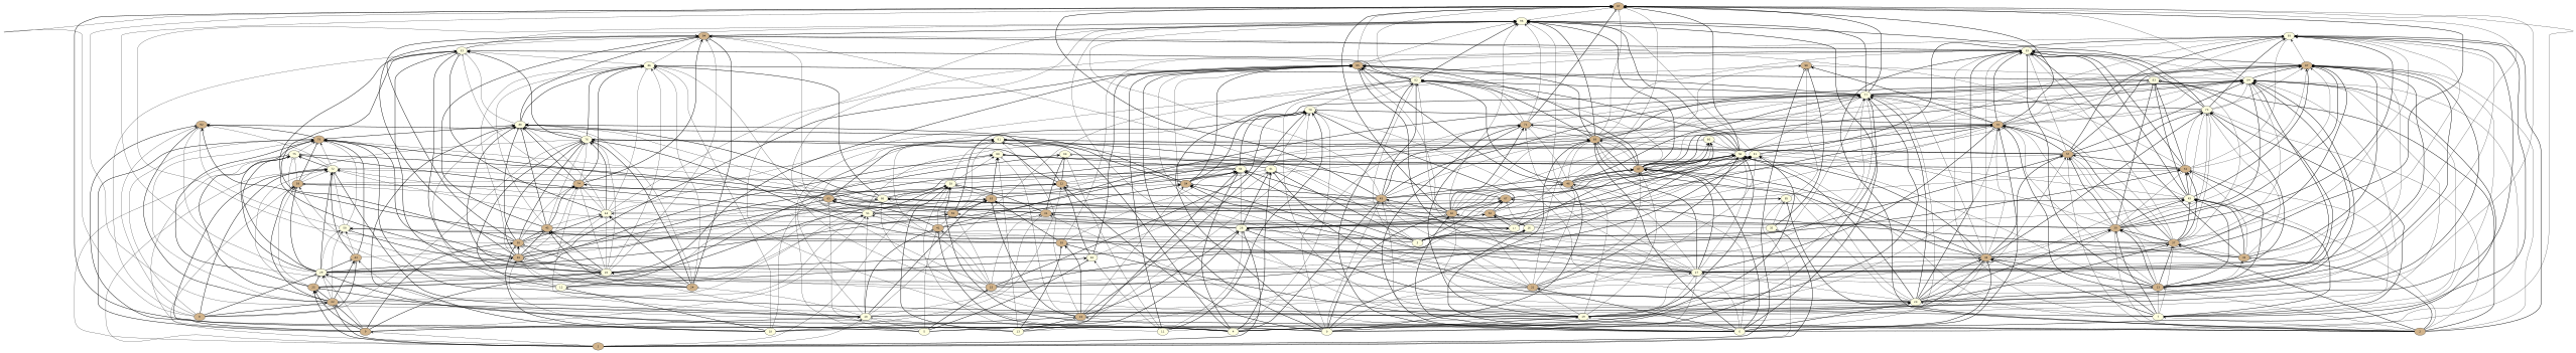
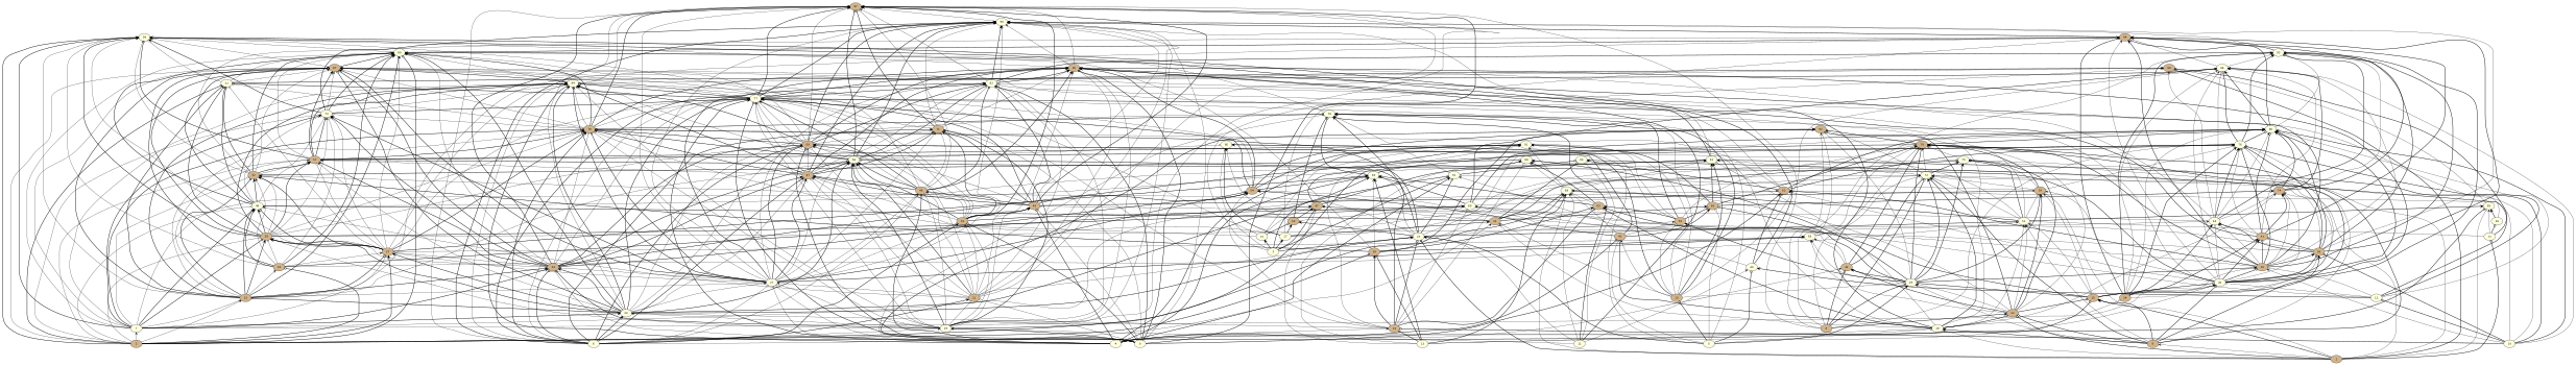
  digraph {
    fontname="Source Code Pro"
    rankdir=BT
    node [fillcolor=lightyellow fontname="Source Code Pro" style=filled]
    edge [arrowhead=odot fontname="Source Code Pro" style=bold]
    0
    19
    21 [fillcolor=tan]
    27
    32 [fillcolor=tan]
    45 [fillcolor=tan]
    46 [fillcolor=tan]
    62 [fillcolor=tan]
    69 [fillcolor=tan]
    71 [fillcolor=tan]
    77
    82
    95 [fillcolor=tan]
    96
    97 [fillcolor=tan]
    47 [fillcolor=tan]
    39 [fillcolor=tan]
    34 [fillcolor=tan]
    84
    20
    70 [fillcolor=tan]
    79 [fillcolor=tan]
    56
    75
    49
    37 [fillcolor=tan]
    73
    87 [fillcolor=tan]
    54 [fillcolor=tan]
    58
    60
    59 [fillcolor=tan]
    99
    57 [fillcolor=tan]
    76
    80
    90
    89
    83
    93
    52 [fillcolor=tan]
    44
    98 [fillcolor=tan]
    28
    61
    23 [fillcolor=tan]
    78
    92 [fillcolor=tan]
    66
    81
    64
    91
    72
    86
    94 [fillcolor=tan]
    1 [fillcolor=tan]
    9 [fillcolor=tan]
    18
    22 [fillcolor=tan]
    25 [fillcolor=tan]
    35
    68
    85
    29
    26
    36 [fillcolor=tan]
    51
    41 [fillcolor=tan]
    31 [fillcolor=tan]
    63 [fillcolor=tan]
    24 [fillcolor=tan]
    74 [fillcolor=tan]
    42 [fillcolor=tan]
    55 [fillcolor=tan]
    53 [fillcolor=tan]
+   48
    88
    65 [fillcolor=tan]
    30 [fillcolor=tan]
    43 [fillcolor=tan]
    67 [fillcolor=tan]
    2 [fillcolor=tan]
    7
    33 [fillcolor=tan]
    38 [fillcolor=tan]
    3
    16
    17
    4
    14 [fillcolor=tan]
    5
    15 [fillcolor=tan]
    40
    6
    8 [fillcolor=tan]
    10
    12
    11
    13
    0 -> 19
    0 -> 21 [style=solid]
    0 -> 27 [style=solid]
    0 -> 32
    0 -> 45 [style=solid]
    0 -> 46
    0 -> 62 [arrowhead=vee]
    0 -> 69
    0 -> 71 [arrowhead=vee style=solid]
    0 -> 77
    0 -> 82
    0 -> 95
    0 -> 96 [style=solid]
    0 -> 97 [arrowhead=vee]
    19 -> 21 [style=solid]
    19 -> 27 [style=solid]
    19 -> 32 [style=solid]
    19 -> 45 [arrowhead=vee style=solid]
    19 -> 46 [style=solid]
    19 -> 71
    19 -> 77 [style=solid]
    19 -> 82 [style=solid]
    19 -> 95 [style=solid]
    19 -> 96 [style=solid]
    19 -> 97 [style=solid]
    19 -> 47 [style=solid]
    19 -> 39 [style=solid]
    19 -> 34
    19 -> 84 [arrowhead=vee style=solid]
    19 -> 20 [style=solid]
    19 -> 70 [style=solid]
    19 -> 79
    19 -> 56 [arrowhead=vee]
    21 -> 27 [arrowhead=vee style=solid]
    21 -> 32 [arrowhead=vee style=solid]
    21 -> 45 [style=solid]
    21 -> 46 [style=solid]
    21 -> 69 [style=solid]
    21 -> 77 [arrowhead=vee style=solid]
    21 -> 82 [style=solid]
    21 -> 95 [style=solid]
    21 -> 96 [arrowhead=vee style=solid]
    21 -> 97 [arrowhead=vee style=solid]
    21 -> 47 [arrowhead=vee style=solid]
    21 -> 56 [arrowhead=vee]
    21 -> 75 [style=solid]
    21 -> 49 [arrowhead=vee style=solid]
    27 -> 32 [style=solid]
    27 -> 45 [style=solid]
    27 -> 46 [arrowhead=vee style=solid]
    27 -> 69
    27 -> 71 [arrowhead=vee style=solid]
    27 -> 82 [arrowhead=vee style=solid]
    27 -> 95
    27 -> 96 [arrowhead=vee style=solid]
    27 -> 97 [arrowhead=vee style=solid]
    27 -> 47 [arrowhead=vee]
    27 -> 34 [arrowhead=vee style=solid]
    27 -> 84
    27 -> 70
    27 -> 56 [style=solid]
    27 -> 37 [style=solid]
    27 -> 73 [arrowhead=vee]
    27 -> 87 [arrowhead=vee]
    27 -> 54 [arrowhead=vee]
    27 -> 58
    32 -> 45 [arrowhead=vee]
    32 -> 46 [arrowhead=vee style=solid]
    32 -> 69 [style=solid]
    32 -> 71 [arrowhead=vee]
    32 -> 77 [style=solid]
    32 -> 95 [arrowhead=vee style=solid]
    32 -> 96 [arrowhead=vee style=solid]
    32 -> 97 [arrowhead=vee]
    32 -> 47 [arrowhead=vee style=solid]
    32 -> 56 [arrowhead=vee]
    32 -> 87 [style=solid]
    32 -> 60
    45 -> 46
    45 -> 69 [arrowhead=vee style=solid]
    45 -> 71
    45 -> 77
    45 -> 82
    45 -> 96 [style=solid]
    45 -> 97 [arrowhead=vee]
    45 -> 47
    45 -> 54
    45 -> 59
    46 -> 69 [style=solid]
    46 -> 71 [style=solid]
    46 -> 77
    46 -> 82
    46 -> 95 [arrowhead=vee]
    46 -> 97 [style=solid]
    46 -> 47 [arrowhead=vee]
    46 -> 56 [arrowhead=vee]
    46 -> 99 [arrowhead=vee style=solid]
    62 -> 70 [style=solid]
    62 -> 87 [arrowhead=vee style=solid]
    62 -> 76 [arrowhead=vee]
    62 -> 80 [arrowhead=vee]
    62 -> 90
    69 -> 71 [style=solid]
    69 -> 77 [style=solid]
    69 -> 82
    69 -> 95 [arrowhead=vee]
    69 -> 96
    69 -> 97 [style=solid]
    69 -> 84 [arrowhead=vee]
    69 -> 70
    69 -> 89 [style=solid]
    71 -> 77 [arrowhead=vee style=solid]
    71 -> 82 [style=solid]
    71 -> 95 [arrowhead=vee style=solid]
    71 -> 96 [arrowhead=vee style=solid]
    71 -> 97
    77 -> 82 [arrowhead=vee]
    77 -> 95 [arrowhead=vee]
    77 -> 96
    77 -> 97 [arrowhead=vee]
    77 -> 84
    77 -> 87 [style=solid]
    77 -> 83
    82 -> 95 [arrowhead=vee]
    82 -> 96 [arrowhead=vee]
    82 -> 97 [arrowhead=vee style=solid]
    82 -> 93 [arrowhead=vee]
    95 -> 96 [arrowhead=vee style=solid]
    95 -> 97 [style=solid]
    95 -> 99 [style=solid]
    96 -> 97 [style=solid]
    47 -> 69 [arrowhead=vee style=solid]
    47 -> 71
    47 -> 77 [arrowhead=vee style=solid]
    47 -> 82 [style=solid]
    47 -> 95
    47 -> 96 [arrowhead=vee]
    47 -> 84 [arrowhead=vee]
    47 -> 70
    47 -> 56 [arrowhead=vee]
    47 -> 57 [style=solid]
    39 -> 69 [style=solid]
    39 -> 84
    39 -> 70 [arrowhead=vee style=solid]
    39 -> 49 [arrowhead=vee]
    39 -> 73 [arrowhead=vee style=solid]
    39 -> 87
    39 -> 60 [arrowhead=vee]
    39 -> 99 [arrowhead=vee]
    39 -> 57 [arrowhead=vee]
    39 -> 83
    39 -> 52 [style=solid]
    39 -> 44 [arrowhead=vee style=solid]
    34 -> 69
    34 -> 77 [style=solid]
    34 -> 97
    34 -> 47 [arrowhead=vee]
    34 -> 39 [arrowhead=vee style=solid]
    34 -> 70 [style=solid]
    34 -> 56
    34 -> 37 [style=solid]
    34 -> 73 [arrowhead=vee]
    34 -> 87
    34 -> 54 [arrowhead=vee]
    34 -> 57
    34 -> 76
    34 -> 89 [style=solid]
    84 -> 97 [arrowhead=vee style=solid]
    84 -> 87 [arrowhead=vee]
    84 -> 89 [arrowhead=vee style=solid]
    84 -> 98 [style=solid]
    20 -> 27 [arrowhead=vee style=solid]
    20 -> 69 [style=solid]
    20 -> 77 [arrowhead=vee]
    20 -> 97 [style=solid]
    20 -> 47 [style=solid]
    20 -> 39 [arrowhead=vee]
    20 -> 34 [arrowhead=vee]
    20 -> 84 [arrowhead=vee]
    20 -> 56 [arrowhead=vee]
    20 -> 37 [arrowhead=vee]
    20 -> 87
    20 -> 57 [arrowhead=vee style=solid]
    20 -> 89
    20 -> 28
    20 -> 61
    20 -> 23
    20 -> 78 [style=solid]
    70 -> 77 [style=solid]
    70 -> 97
    70 -> 84 [arrowhead=vee style=solid]
    70 -> 73 [style=solid]
    70 -> 87 [style=solid]
    70 -> 89 [arrowhead=vee]
    70 -> 83 [style=solid]
    70 -> 98 [arrowhead=vee]
    70 -> 78
    79 -> 80 [arrowhead=vee]
    79 -> 92
    56 -> 69 [arrowhead=vee style=solid]
    56 -> 71 [arrowhead=vee style=solid]
    56 -> 77 [style=solid]
    56 -> 82
    56 -> 96 [arrowhead=vee]
    56 -> 97
    56 -> 84 [arrowhead=vee style=solid]
    56 -> 70
    56 -> 66 [style=solid]
    75 -> 79 [arrowhead=vee style=solid]
    49 -> 73 [style=solid]
    49 -> 87
    49 -> 57 [style=solid]
    49 -> 89 [arrowhead=vee]
    49 -> 83
    49 -> 52 [arrowhead=vee]
    49 -> 81 [style=solid]
    37 -> 77 [arrowhead=vee style=solid]
    37 -> 39 [arrowhead=vee]
    37 -> 84 [style=solid]
    37 -> 70 [arrowhead=vee]
    37 -> 49
    37 -> 73 [style=solid]
    37 -> 58 [style=solid]
    37 -> 99 [arrowhead=vee style=solid]
    37 -> 57 [style=solid]
    37 -> 89 [arrowhead=vee style=solid]
    37 -> 83 [style=solid]
    37 -> 52 [arrowhead=vee]
    37 -> 64 [arrowhead=vee]
    73 -> 77
    73 -> 96 [arrowhead=vee]
    73 -> 84 [style=solid]
    73 -> 87 [arrowhead=vee style=solid]
    73 -> 99 [arrowhead=vee]
    73 -> 89 [arrowhead=vee]
    87 -> 99 [arrowhead=vee style=solid]
    87 -> 89 [arrowhead=vee]
    54 -> 77 [arrowhead=vee]
    54 -> 95
    54 -> 84 [style=solid]
    54 -> 92 [arrowhead=vee]
    54 -> 64 [arrowhead=vee]
    54 -> 91
    58 -> 79 [style=solid]
    58 -> 92 [style=solid]
    58 -> 72 [style=solid]
    60 -> 62 [style=solid]
    60 -> 80 [arrowhead=vee]
    60 -> 64
    60 -> 86
    59 -> 79
    59 -> 75 [style=solid]
    59 -> 76 [style=solid]
    59 -> 61 [style=solid]
    59 -> 72 [arrowhead=vee style=solid]
    57 -> 84 [arrowhead=vee]
    57 -> 70 [arrowhead=vee]
    57 -> 73
    57 -> 87 [arrowhead=vee]
    57 -> 99
    57 -> 76
    57 -> 89 [style=solid]
    57 -> 91
    76 -> 80
    76 -> 93 [arrowhead=vee]
    76 -> 86
    80 -> 93 [style=solid]
    80 -> 86 [arrowhead=vee]
    80 -> 94
    89 -> 99 [style=solid]
    89 -> 94 [arrowhead=vee]
    83 -> 87 [style=solid]
    83 -> 99 [style=solid]
    83 -> 89 [style=solid]
    83 -> 86
    93 -> 96 [arrowhead=vee style=solid]
    93 -> 94 [arrowhead=vee style=solid]
    52 -> 73 [style=solid]
    52 -> 87 [arrowhead=vee style=solid]
    52 -> 99 [style=solid]
    52 -> 57 [arrowhead=vee]
    52 -> 89
    52 -> 83
    52 -> 94 [style=solid]
    52 -> 88
    44 -> 45 [style=solid]
    44 -> 76 [arrowhead=vee]
    44 -> 80 [arrowhead=vee style=solid]
    44 -> 89 [arrowhead=vee style=solid]
    44 -> 93
    44 -> 98 [arrowhead=vee style=solid]
    44 -> 86 [style=solid]
    44 -> 74 [style=solid]
    28 -> 70
    28 -> 56
    28 -> 80 [style=solid]
    28 -> 52 [arrowhead=vee style=solid]
    28 -> 61
    28 -> 64 [style=solid]
    28 -> 51
    28 -> 55 [arrowhead=vee style=solid]
    28 -> 53 [arrowhead=vee]
    61 -> 90
    61 -> 78 [style=solid]
    23 -> 27 [style=solid]
    23 -> 39 [arrowhead=vee]
    23 -> 34 [arrowhead=vee]
    23 -> 84 [arrowhead=vee]
    23 -> 70 [arrowhead=vee style=solid]
    23 -> 56 [style=solid]
    23 -> 49 [arrowhead=vee]
    23 -> 37
    23 -> 87
    23 -> 99 [arrowhead=vee style=solid]
    23 -> 57 [style=solid]
    23 -> 89
    23 -> 83
    23 -> 52
    23 -> 94 [arrowhead=vee style=solid]
    23 -> 33 [arrowhead=vee style=solid]
    78 -> 89 [style=solid]
    81 -> 96 [style=solid]
    81 -> 99
    64 -> 78
    64 -> 88
    72 -> 79 [arrowhead=vee style=solid]
    72 -> 75 [arrowhead=vee]
    72 -> 92 [arrowhead=vee style=solid]
    72 -> 81 [style=solid]
    86 -> 93 [arrowhead=vee style=solid]
    86 -> 94 [style=solid]
    94 -> 96 [arrowhead=vee]
    1 -> 75 [style=solid]
    1 -> 59 [style=solid]
    1 -> 98
    1 -> 28
    1 -> 72 [arrowhead=vee style=solid]
    1 -> 9 [arrowhead=vee style=solid]
    1 -> 18 [arrowhead=vee style=solid]
    1 -> 22
    1 -> 25 [arrowhead=vee]
    1 -> 35
    1 -> 68 [style=solid]
    1 -> 85 [style=solid]
    9 -> 79
    9 -> 75 [style=solid]
    9 -> 72 [arrowhead=vee]
    9 -> 18 [arrowhead=vee]
    9 -> 22
    9 -> 25 [arrowhead=vee]
    9 -> 29 [arrowhead=vee style=solid]
    9 -> 26
    9 -> 36 [arrowhead=vee]
    9 -> 51 [arrowhead=vee style=solid]
    18 -> 82 [style=solid]
    18 -> 99 [arrowhead=vee]
    18 -> 81 [style=solid]
    18 -> 91 [style=solid]
    18 -> 72
    18 -> 22
    18 -> 51 [arrowhead=vee style=solid]
    18 -> 41
    18 -> 31 [style=solid]
    18 -> 63
    18 -> 24 [style=solid]
    18 -> 74 [arrowhead=vee style=solid]
    22 -> 79 [arrowhead=vee style=solid]
    22 -> 75
    22 -> 58 [arrowhead=vee style=solid]
    22 -> 59 [arrowhead=vee]
    22 -> 92
    22 -> 25
    22 -> 68 [arrowhead=vee style=solid]
    22 -> 29 [arrowhead=vee style=solid]
    22 -> 51 [arrowhead=vee style=solid]
    22 -> 42 [arrowhead=vee]
    25 -> 79 [arrowhead=vee]
    25 -> 59 [arrowhead=vee style=solid]
    25 -> 72 [arrowhead=vee style=solid]
    25 -> 29
    25 -> 26
    25 -> 51 [arrowhead=vee style=solid]
    25 -> 63 [arrowhead=vee]
    35 -> 98
    35 -> 85 [arrowhead=vee style=solid]
    35 -> 51 [style=solid]
+   35 -> 48
    68 -> 81 [style=solid]
    68 -> 91 [arrowhead=vee style=solid]
    68 -> 72 [arrowhead=vee style=solid]
    68 -> 88 [arrowhead=vee style=solid]
    85 -> 98 [style=solid]
    29 -> 79
    29 -> 75 [arrowhead=vee]
    29 -> 58 [arrowhead=vee style=solid]
    29 -> 59
    29 -> 92 [style=solid]
    29 -> 72 [arrowhead=vee]
    29 -> 42
    29 -> 55 [arrowhead=vee]
    29 -> 88 [arrowhead=vee]
    29 -> 65
    29 -> 30 [arrowhead=vee]
    26 -> 62 [arrowhead=vee style=solid]
    26 -> 95
    26 -> 87 [style=solid]
    26 -> 59 [arrowhead=vee style=solid]
    26 -> 57 [arrowhead=vee]
    26 -> 76 [style=solid]
    26 -> 80 [arrowhead=vee]
    26 -> 93
    26 -> 44 [style=solid]
    26 -> 86 [arrowhead=vee style=solid]
    26 -> 94 [arrowhead=vee style=solid]
    26 -> 36
    26 -> 74 [style=solid]
    26 -> 30
    26 -> 43 [arrowhead=vee]
    36 -> 96 [arrowhead=vee style=solid]
    36 -> 60 [arrowhead=vee style=solid]
    36 -> 76
    36 -> 80
    36 -> 93
    36 -> 44
    36 -> 94 [arrowhead=vee]
    36 -> 74 [arrowhead=vee style=solid]
    36 -> 43
    36 -> 67 [arrowhead=vee style=solid]
    51 -> 69 [arrowhead=vee style=solid]
    51 -> 75
    51 -> 59 [style=solid]
    51 -> 78 [style=solid]
    51 -> 72 [style=solid]
    51 -> 68
    51 -> 85 [arrowhead=vee]
    41 -> 69 [arrowhead=vee]
    41 -> 54 [arrowhead=vee]
    41 -> 68 [arrowhead=vee style=solid]
    41 -> 55 [style=solid]
    41 -> 65 [arrowhead=vee]
    31 -> 75
    31 -> 49
    31 -> 90
    31 -> 68
    31 -> 65 [arrowhead=vee]
    31 -> 67 [arrowhead=vee style=solid]
    63 -> 64 [arrowhead=vee]
    63 -> 68 [style=solid]
    63 -> 88 [arrowhead=vee]
    24 -> 76 [arrowhead=vee]
    24 -> 80 [style=solid]
    24 -> 93
    24 -> 44 [arrowhead=vee]
    24 -> 86 [arrowhead=vee style=solid]
    24 -> 94
    24 -> 26 [arrowhead=vee style=solid]
    24 -> 36 [style=solid]
    24 -> 30 [style=solid]
    24 -> 43 [arrowhead=vee]
    74 -> 76 [style=solid]
    74 -> 80 [arrowhead=vee]
    74 -> 93 [style=solid]
    74 -> 86 [arrowhead=vee]
    74 -> 94 [arrowhead=vee]
    42 -> 79
    42 -> 54 [arrowhead=vee style=solid]
    42 -> 58 [arrowhead=vee style=solid]
    42 -> 72
    55 -> 79 [style=solid]
    55 -> 78
    55 -> 66 [style=solid]
    55 -> 91 [style=solid]
    55 -> 63 [arrowhead=vee]
    55 -> 65
    53 -> 60 [style=solid]
    53 -> 78
    53 -> 66 [arrowhead=vee style=solid]
    53 -> 67 [arrowhead=vee]
+   48 -> 82 [style=solid]
+   48 -> 85 [arrowhead=vee]
    65 -> 79 [arrowhead=vee]
    65 -> 81 [arrowhead=vee]
    65 -> 91
    65 -> 74 [arrowhead=vee]
    30 -> 62 [arrowhead=vee]
    30 -> 95 [arrowhead=vee]
    30 -> 79 [arrowhead=vee]
    30 -> 60 [style=solid]
    30 -> 76
    30 -> 93 [arrowhead=vee]
    30 -> 44 [arrowhead=vee style=solid]
    30 -> 86 [arrowhead=vee style=solid]
    30 -> 94 [arrowhead=vee]
    30 -> 36 [arrowhead=vee]
    30 -> 74 [arrowhead=vee style=solid]
    30 -> 43
    43 -> 77 [arrowhead=vee]
    43 -> 76 [arrowhead=vee style=solid]
    43 -> 80
    43 -> 44 [arrowhead=vee style=solid]
    43 -> 86 [style=solid]
    43 -> 94
    43 -> 74 [arrowhead=vee]
    67 -> 81
    67 -> 91
    2 -> 39 [style=solid]
    2 -> 49 [style=solid]
    2 -> 37 [arrowhead=vee]
    2 -> 73 [style=solid]
    2 -> 87 [style=solid]
    2 -> 99
    2 -> 57 [arrowhead=vee style=solid]
    2 -> 89
    2 -> 83
    2 -> 23 [arrowhead=vee style=solid]
    2 -> 68 [arrowhead=vee]
    2 -> 85
    2 -> 7 [arrowhead=vee style=solid]
    2 -> 33
    2 -> 38
    7 -> 62 [arrowhead=vee style=solid]
    7 -> 39
    7 -> 34 [arrowhead=vee]
    7 -> 84 [arrowhead=vee style=solid]
-   7 -> 20 [arrowhead=vee style=solid]
+   7 -> 20 [arrowhead=vee]
    7 -> 70
    7 -> 49
    7 -> 37 [style=solid]
    7 -> 73 [arrowhead=vee]
    7 -> 87 [style=solid]
    7 -> 99 [arrowhead=vee]
    7 -> 89 [style=solid]
    7 -> 52 [style=solid]
    7 -> 23 [style=solid]
    7 -> 81 [arrowhead=vee style=solid]
    7 -> 26 [arrowhead=vee style=solid]
    33 -> 39 [style=solid]
    33 -> 49 [arrowhead=vee]
    33 -> 37 [arrowhead=vee style=solid]
    33 -> 73 [style=solid]
    33 -> 87
    33 -> 99 [arrowhead=vee style=solid]
    33 -> 89 [arrowhead=vee]
    33 -> 52 [arrowhead=vee style=solid]
    33 -> 51 [arrowhead=vee style=solid]
    33 -> 67 [arrowhead=vee]
    38 -> 58 [arrowhead=vee]
    38 -> 89 [arrowhead=vee style=solid]
    38 -> 52 [arrowhead=vee]
    38 -> 92 [arrowhead=vee]
    38 -> 64 [arrowhead=vee style=solid]
    38 -> 63 [arrowhead=vee]
    3 -> 28 [arrowhead=vee]
    3 -> 61
    3 -> 66 [style=solid]
    3 -> 64 [arrowhead=vee]
    3 -> 94 [style=solid]
    3 -> 67
    3 -> 16 [arrowhead=vee]
    3 -> 17 [arrowhead=vee]
    16 -> 56 [style=solid]
    16 -> 87 [arrowhead=vee style=solid]
    16 -> 91 [style=solid]
    16 -> 53
    16 -> 67 [style=solid]
    17 -> 70 [style=solid]
    17 -> 98 [style=solid]
    17 -> 66 [arrowhead=vee]
    17 -> 81 [arrowhead=vee style=solid]
    17 -> 72 [arrowhead=vee style=solid]
    17 -> 31 [arrowhead=vee]
    17 -> 53 [arrowhead=vee]
    4 -> 27 [style=solid]
    4 -> 45
    4 -> 77 [arrowhead=vee]
    4 -> 34 [style=solid]
    4 -> 84
    4 -> 61 [arrowhead=vee]
    4 -> 78 [style=solid]
    4 -> 92
    4 -> 64
    4 -> 91
    4 -> 25
    4 -> 41
    4 -> 42 [arrowhead=vee style=solid]
    4 -> 14 [arrowhead=vee style=solid]
    14 -> 84 [style=solid]
    14 -> 20 [arrowhead=vee style=solid]
    14 -> 54 [arrowhead=vee style=solid]
    14 -> 60 [style=solid]
    14 -> 28
    14 -> 78 [arrowhead=vee]
    14 -> 91 [arrowhead=vee style=solid]
    14 -> 63
    14 -> 88 [style=solid]
    14 -> 38 [arrowhead=vee]
    5 -> 28 [arrowhead=vee]
    5 -> 78 [arrowhead=vee style=solid]
    5 -> 91 [arrowhead=vee style=solid]
    5 -> 18 [style=solid]
    5 -> 29 [arrowhead=vee]
    5 -> 41 [style=solid]
    5 -> 65 [style=solid]
    5 -> 15
    5 -> 40
    15 -> 77 [arrowhead=vee style=solid]
    15 -> 78 [arrowhead=vee]
    15 -> 66 [arrowhead=vee]
    15 -> 81 [arrowhead=vee]
    15 -> 91 [arrowhead=vee style=solid]
    15 -> 86 [arrowhead=vee style=solid]
    15 -> 29 [style=solid]
    15 -> 41 [arrowhead=vee style=solid]
    15 -> 31 [arrowhead=vee style=solid]
    15 -> 55 [style=solid]
    40 -> 62
    40 -> 95 [arrowhead=vee]
    40 -> 61 [arrowhead=vee style=solid]
    6 -> 19 [arrowhead=vee style=solid]
    6 -> 21 [arrowhead=vee]
    6 -> 27 [style=solid]
    6 -> 32 [arrowhead=vee]
    6 -> 46 [style=solid]
    6 -> 69
    6 -> 71 [arrowhead=vee]
    6 -> 77 [arrowhead=vee style=solid]
    6 -> 82 [arrowhead=vee]
    6 -> 96
    6 -> 97 [arrowhead=vee style=solid]
    6 -> 47 [arrowhead=vee]
    6 -> 34
    6 -> 84 [style=solid]
    6 -> 20 [arrowhead=vee]
    6 -> 70 [arrowhead=vee]
    6 -> 31 [arrowhead=vee style=solid]
-   6 -> 16
    8 -> 97 [style=solid]
    8 -> 79 [arrowhead=vee style=solid]
    8 -> 76 [style=solid]
    8 -> 93 [style=solid]
    8 -> 92 [arrowhead=vee style=solid]
    8 -> 72
    8 -> 22 [arrowhead=vee]
    8 -> 29
    8 -> 42
    10 -> 62 [arrowhead=vee style=solid]
    10 -> 80 [arrowhead=vee]
    10 -> 81 [arrowhead=vee]
    10 -> 86 [arrowhead=vee style=solid]
    10 -> 36
    10 -> 88 [style=solid]
    10 -> 30 [arrowhead=vee style=solid]
    10 -> 14
    10 -> 12
    12 -> 60 [style=solid]
    12 -> 76
    12 -> 80 [style=solid]
    12 -> 90 [arrowhead=vee]
    12 -> 26 [style=solid]
    12 -> 30 [style=solid]
    12 -> 40 [arrowhead=vee]
    11 -> 19 [arrowhead=vee style=solid]
    11 -> 95
    11 -> 90 [style=solid]
    11 -> 28 [style=solid]
    11 -> 78 [arrowhead=vee]
    11 -> 68 [arrowhead=vee style=solid]
    11 -> 40 [arrowhead=vee style=solid]
    13 -> 64 [arrowhead=vee]
    13 -> 18 [style=solid]
    13 -> 68 [arrowhead=vee]
    13 -> 26 [style=solid]
    13 -> 88 [arrowhead=vee style=solid]
    13 -> 67 [style=solid]
    13 -> 38
    13 -> 14
  }
